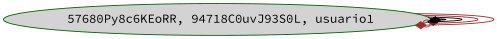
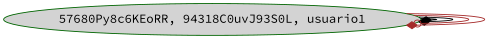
  digraph {
    fontname="Source Code Pro"
    edge [color=black arrowhead=diamond fontname="Source Code Pro"]
-   n1 [label=" 57680Py8c6KEoRR, 94718C0uvJ93S0L, usuario1" style=filled fillcolor=lightgrey color=darkgreen fontname="Source Code Pro"]
+   n1 [label="57680Py8c6KEoRR, 94318C0uvJ93S0L, usuario1" style=filled fillcolor=lightgrey color=darkgreen fontname="Source Code Pro"]
    n1 -> n1
    n1 -> n1
    n1 -> n1 [color=brown arrowhead=odot]
    n1 -> n1 [color=brown]
  }
